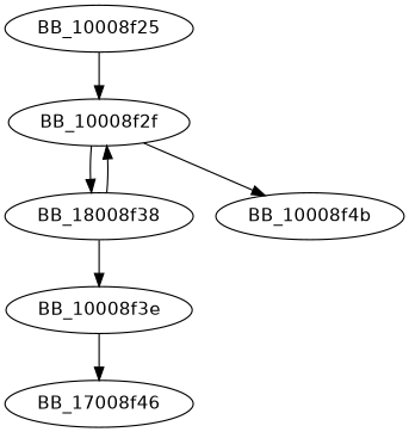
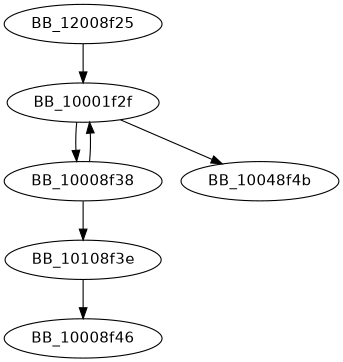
  digraph {
    fontname="DejaVu Sans"
    node [fontname="DejaVu Sans"]
    edge [fontname="DejaVu Sans"]
-   BB_10008f25
-   BB_10008f2f
-   BB_10008f38 [label=BB_18008f38]
-   BB_10008f4b
-   BB_10008f3e
-   BB_10008f46 [label=BB_17008f46]
+   BB_10008f25 [label=BB_12008f25]
+   BB_10008f2f [label=BB_10001f2f]
+   BB_10008f38
+   BB_10008f4b [label=BB_10048f4b]
+   BB_10008f3e [label=BB_10108f3e]
+   BB_10008f46
    BB_10008f25 -> BB_10008f2f
    BB_10008f2f -> BB_10008f38
    BB_10008f2f -> BB_10008f4b
    BB_10008f38 -> BB_10008f2f
    BB_10008f38 -> BB_10008f3e
    BB_10008f3e -> BB_10008f46
  }
